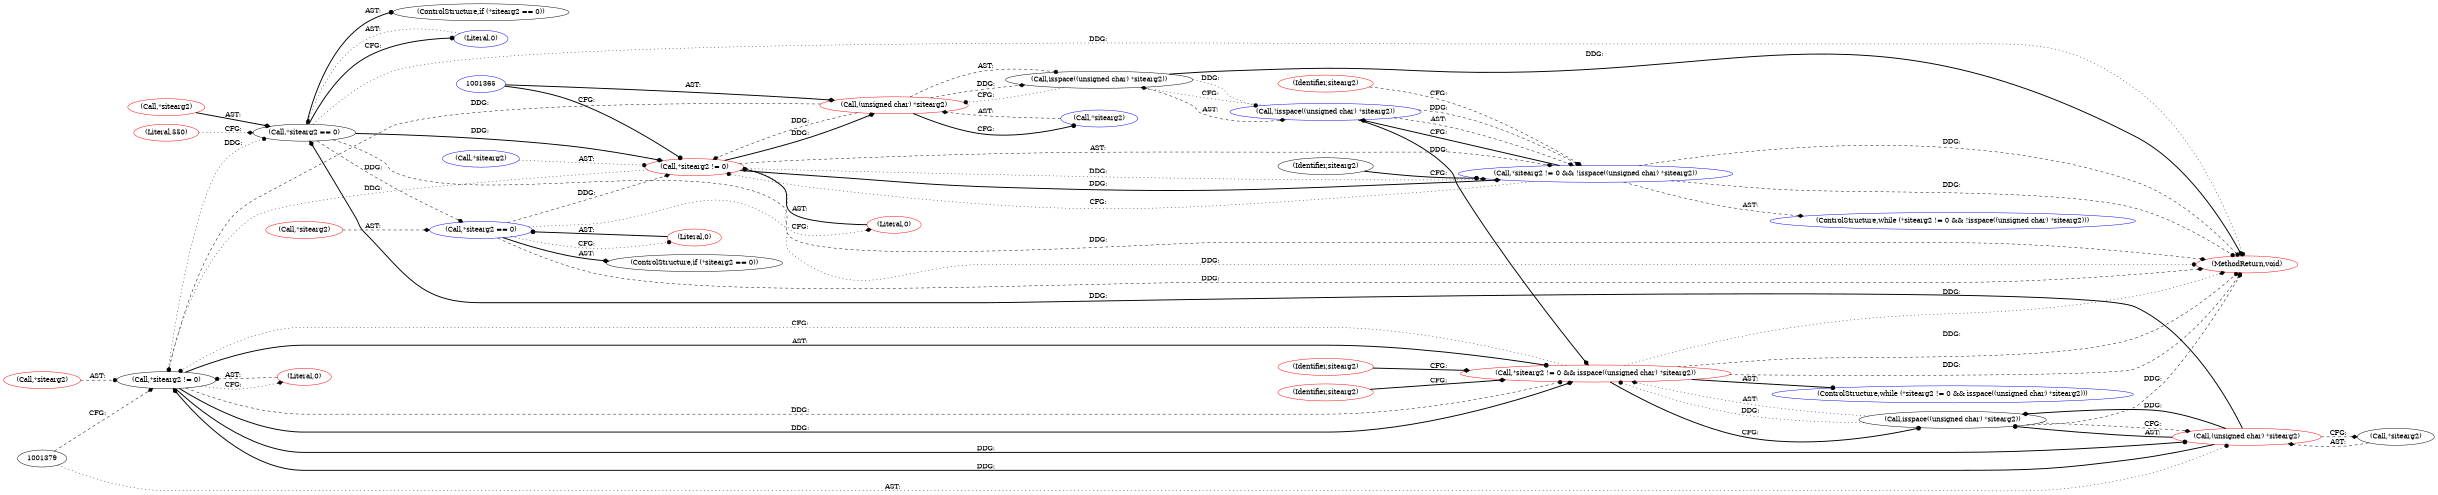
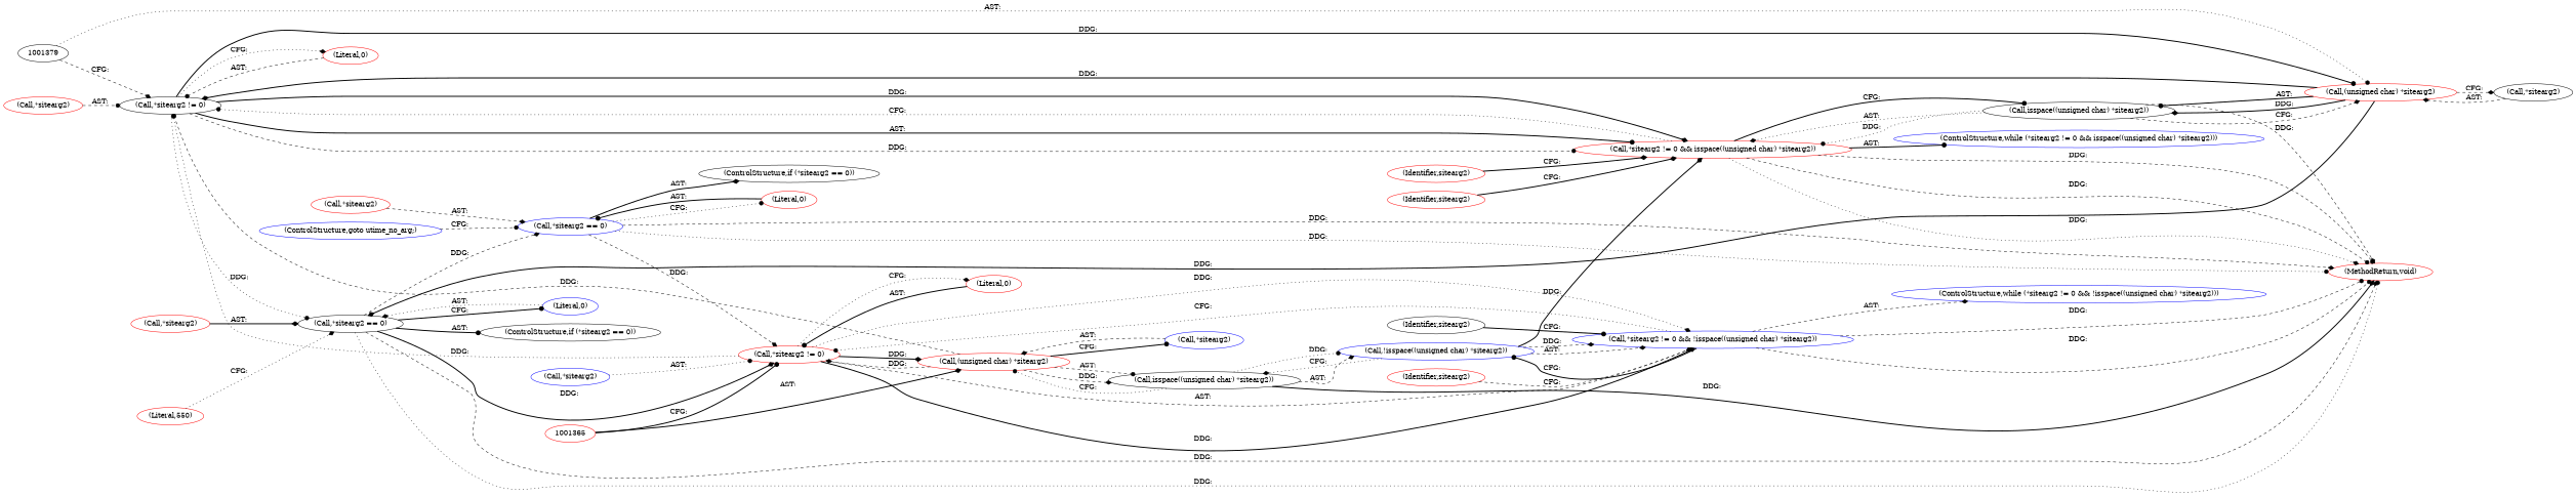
  digraph {
    rankdir=LR
    node [color=red]
    edge [arrowhead=diamond style=dashed]
    n1 [color=black label="(Call,*sitearg2 != 0)"]
    n2 [color=black label="(Call,*sitearg2 == 0)"]
    n3 [label="(Call,(unsigned char) *sitearg2)"]
    n4 [label="(Call,*sitearg2 != 0 && isspace((unsigned char) *sitearg2))"]
    n5 [label="(Literal,0)"]
    n6 [label="(Call,*sitearg2 != 0)"]
    n7 [color=blue label="(Call,*sitearg2 == 0)"]
    n8 [label="(MethodReturn,void)"]
    n9 [color=blue label="(Literal,0)"]
    n10 [color=black label="(ControlStructure,if (*sitearg2 == 0))"]
    n11 [color=black label="(Call,isspace((unsigned char) *sitearg2))"]
    n12 [color=black label="(Call,*sitearg2)"]
    n13 [color=blue label="(ControlStructure,while (*sitearg2 != 0 && isspace((unsigned char) *sitearg2)))"]
    n14 [label="(Call,(unsigned char) *sitearg2)"]
    n15 [color=black label="(Call,isspace((unsigned char) *sitearg2))"]
    n16 [color=blue label="(Call,*sitearg2)"]
    n17 [color=blue label="(Call,*sitearg2 != 0 && !isspace((unsigned char) *sitearg2))"]
    n18 [label="(Literal,0)"]
    n19 [color=blue label="(Call,!isspace((unsigned char) *sitearg2))"]
    n20 [color=blue label="(ControlStructure,while (*sitearg2 != 0 && !isspace((unsigned char) *sitearg2)))"]
    n21 [label="(Literal,0)"]
    n22 [color=black label="(ControlStructure,if (*sitearg2 == 0))"]
    n23 [label="(Call,*sitearg2)"]
    n24 [label="(Call,*sitearg2)"]
    n25 [color=black label="(Identifier,sitearg2)"]
    n26 [label="(Identifier,sitearg2)"]
    n27 [color=blue label="(Call,*sitearg2)"]
    n28 [label="(Call,*sitearg2)"]
    n29 [label="(Literal,550)"]
    n30 [label="(Identifier,sitearg2)"]
+   n31 [color=blue label="(ControlStructure,goto utime_no_arg;)"]
    n32 [label="(Identifier,sitearg2)"]
    1001379 [color=black]
-   1001365 [color=blue]
+   1001365
    n1 -> n2 [arrowhead=dot label="DDG: " style=dotted]
    n1 -> n3 [arrowhead=dot label="DDG: " style=bold]
    n1 -> n4 [arrowhead=dot label="AST: " style=bold]
    n1 -> n4 [arrowhead=dot label="DDG: "]
    n1 -> n4 [label="DDG: " style=bold]
    n1 -> n5 [label="CFG: " style=dotted]
    n2 -> n6 [label="DDG: " style=bold]
    n2 -> n7 [label="DDG: "]
    n2 -> n8 [label="DDG: "]
    n2 -> n8 [arrowhead=dot label="DDG: " style=dotted]
    n2 -> n9 [arrowhead=dot label="CFG: " style=bold]
    n2 -> n10 [arrowhead=dot label="AST: " style=bold]
    n3 -> n1 [label="DDG: " style=bold]
    n3 -> n2 [label="DDG: " style=bold]
    n3 -> n11 [arrowhead=dot label="AST: " style=bold]
    n3 -> n11 [label="DDG: " style=bold]
    n3 -> n12 [label="CFG: "]
    n4 -> n1 [arrowhead=dot label="CFG: " style=dotted]
    n4 -> n8 [arrowhead=dot label="DDG: "]
    n4 -> n8 [arrowhead=dot label="DDG: "]
    n4 -> n8 [label="DDG: " style=dotted]
    n4 -> n11 [arrowhead=dot label="CFG: " style=bold]
    n4 -> n13 [arrowhead=dot label="AST: " style=bold]
    n5 -> n1 [arrowhead=dot label="AST: "]
    n6 -> n1 [arrowhead=dot label="DDG: " style=dotted]
    n6 -> n14 [label="DDG: " style=bold]
    n6 -> n17 [label="AST: "]
    n6 -> n17 [label="DDG: " style=dotted]
    n6 -> n17 [label="DDG: " style=bold]
    n6 -> n18 [label="CFG: " style=dotted]
    n7 -> n6 [label="DDG: "]
    n7 -> n8 [label="DDG: "]
    n7 -> n8 [arrowhead=dot label="DDG: " style=dotted]
    n7 -> n21 [arrowhead=dot label="CFG: " style=dotted]
    n7 -> n22 [label="AST: " style=bold]
    n9 -> n2 [label="AST: " style=dotted]
    n11 -> n3 [label="CFG: "]
    n11 -> n4 [label="AST: " style=dotted]
    n11 -> n4 [arrowhead=dot label="DDG: " style=dotted]
    n11 -> n8 [label="DDG: "]
    n12 -> n3 [label="AST: "]
    n14 -> n1 [arrowhead=dot label="DDG: "]
    n14 -> n6 [label="DDG: "]
    n14 -> n15 [arrowhead=dot label="AST: "]
    n14 -> n15 [label="DDG: "]
    n14 -> n16 [arrowhead=dot label="CFG: " style=bold]
    n15 -> n8 [label="DDG: " style=bold]
    n15 -> n14 [arrowhead=dot label="CFG: " style=dotted]
    n15 -> n19 [label="AST: "]
    n15 -> n19 [arrowhead=dot label="DDG: " style=dotted]
    n16 -> n14 [label="AST: "]
    n17 -> n6 [arrowhead=dot label="CFG: " style=dotted]
    n17 -> n8 [arrowhead=dot label="DDG: "]
    n17 -> n8 [arrowhead=dot label="DDG: "]
-   n17 -> n19 [label="CFG: " style=bold]
+   n17 -> n19 [arrowhead=dot label="CFG: " style=bold]
    n17 -> n20 [label="AST: "]
    n18 -> n6 [arrowhead=dot label="AST: " style=bold]
    n19 -> n4 [label="DDG: " style=bold]
    n19 -> n15 [label="CFG: " style=dotted]
    n19 -> n17 [label="AST: "]
    n19 -> n17 [label="DDG: "]
    n21 -> n7 [arrowhead=dot label="AST: " style=bold]
    n23 -> n2 [label="AST: " style=bold]
    n24 -> n1 [arrowhead=dot label="AST: "]
    n25 -> n17 [arrowhead=dot label="CFG: " style=bold]
    n26 -> n17 [label="CFG: "]
    n27 -> n6 [arrowhead=dot label="AST: " style=dotted]
    n28 -> n7 [label="AST: "]
    n29 -> n2 [label="CFG: " style=dotted]
    n30 -> n4 [label="CFG: " style=bold]
+   n31 -> n7 [arrowhead=dot label="CFG: "]
    n32 -> n4 [label="CFG: " style=bold]
    1001379 -> n1 [label="CFG: "]
    1001379 -> n3 [arrowhead=dot label="AST: " style=dotted]
    1001365 -> n6 [arrowhead=dot label="CFG: " style=bold]
    1001365 -> n14 [label="AST: " style=bold]
  }
